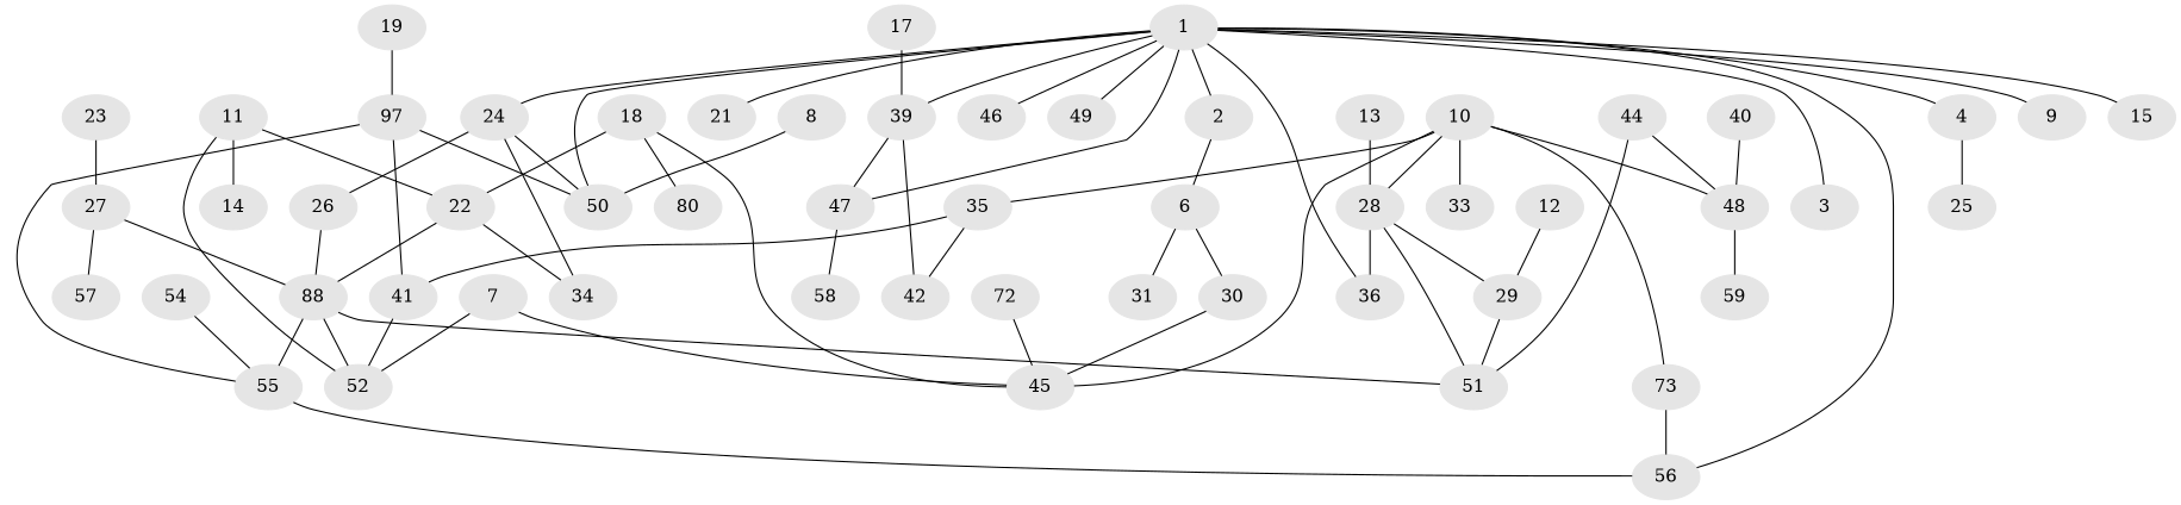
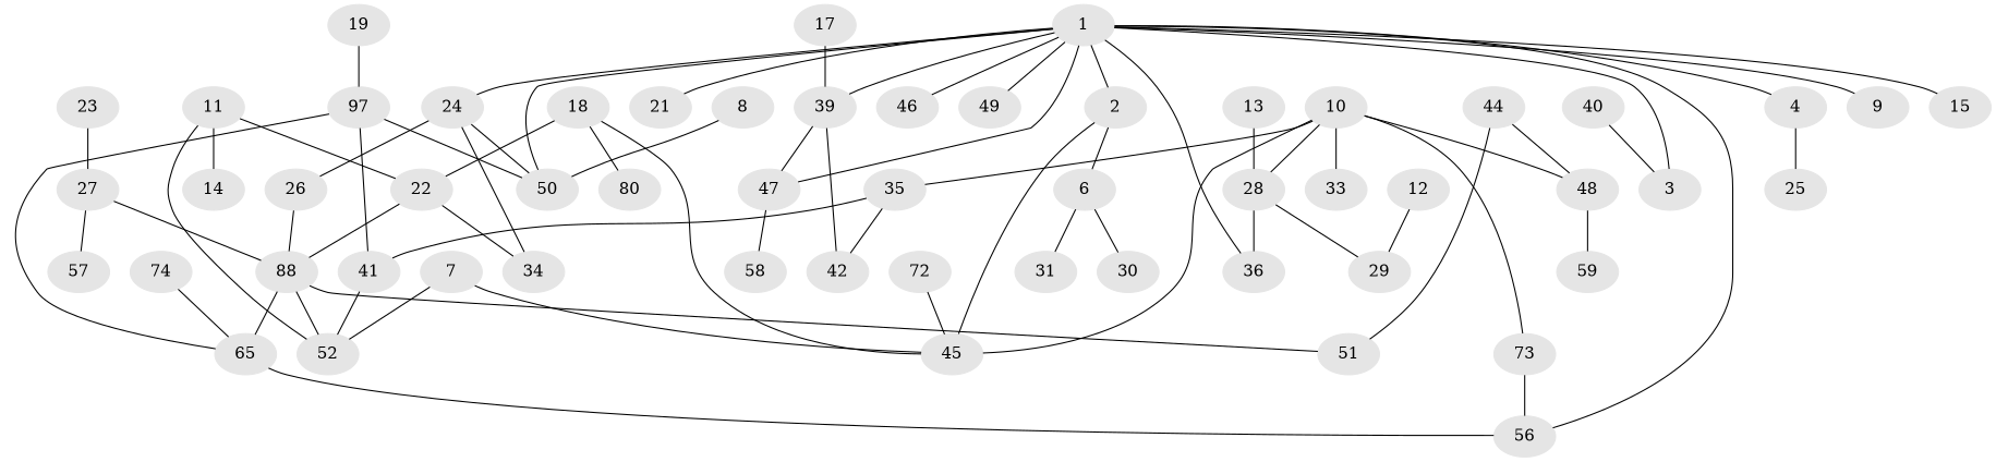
  graph {
    node [color=gray90 style=filled]
    edge [weight=1.0]
    1
    2
    3
    4
    9
    15
    21
    24
    36
    39
    46
    47
    49
    50
    56
    6
    45
    25
    11
    52
    14
    22
    12
    29
    26
    34
    42
    58
    30
    31
    n31 [label=88]
    7
    8
    10
    28
    33
    35
    n38 [label=73]
    48
    27
    57
    51
    41
    59
    13
    n46 [label=72]
    17
    18
    n49 [label=80]
    n50 [label=97]
    19
-   55
+   55 [label=65]
    23
    40
    44
-   54
+   54 [label=74]
    1 -- 2
    1 -- 3
    1 -- 4
    1 -- 9
    1 -- 15
    1 -- 21
    1 -- 24
    1 -- 36
    1 -- 39
    1 -- 46
    1 -- 47
    1 -- 49
    1 -- 50
    1 -- 56
    2 -- 6
-   30 -- 45
+   2 -- 45
    4 -- 25
    24 -- 50
    24 -- 26
    24 -- 34
    39 -- 47
    39 -- 42
    47 -- 58
    6 -- 30
    6 -- 31
    11 -- 52
    11 -- 14
    11 -- 22
    22 -- 34
    22 -- n31
    12 -- 29
-   29 -- 51
    26 -- n31
    n31 -- 52
    n31 -- 51
    n31 -- 55
    7 -- 45
    7 -- 52
    8 -- 50
    10 -- 45
    10 -- 28
    10 -- 33
    10 -- 35
    10 -- n38
    10 -- 48
    28 -- 36
    28 -- 29
-   28 -- 51
    35 -- 42
    35 -- 41
    n38 -- 56
    48 -- 59
    27 -- n31
    27 -- 57
    41 -- 52
    13 -- 28
    n46 -- 45
    17 -- 39
    18 -- 45
    18 -- 22
    18 -- n49
    n50 -- 50
    n50 -- 41
    n50 -- 55
    19 -- n50
    55 -- 56
    23 -- 27
-   40 -- 48
+   40 -- 3
    44 -- 48
    44 -- 51
    54 -- 55
  }
